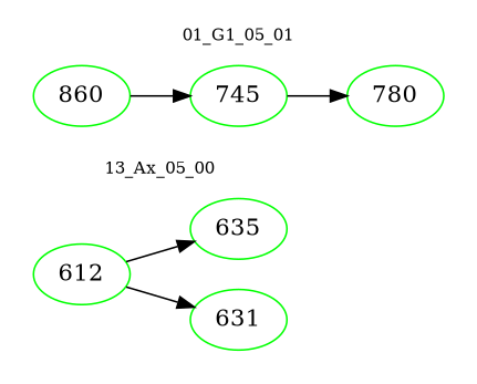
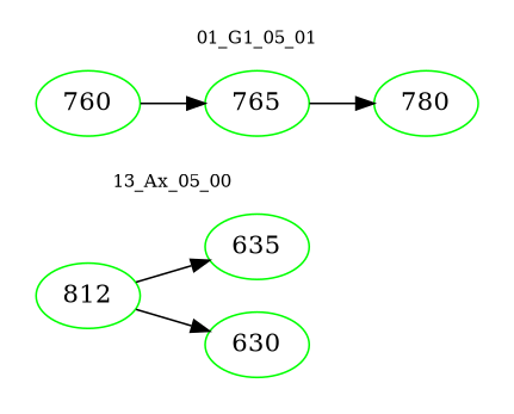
  digraph {
    rankdir=LR
    node [color=green]
    edge [color=black]
-   n1 [label=612]
-   n2 [label=631]
+   n1 [label=812]
+   n2 [label=630]
    n3 [label=635]
-   n4 [label=860]
+   n4 [label=760]
    n5 [label=780]
-   n6 [label=745]
+   n6 [label=765]
    subgraph cluster_1 {
      color=white
      fontsize=10
      label="13_Ax_05_00"
      n1
      n2
      n3
    }
    subgraph cluster_2 {
      color=white
      fontsize=10
      label="01_G1_05_01"
      n4
      n5
      n6
    }
    n1 -> n2
    n1 -> n3
    n4 -> n6
    n6 -> n5
  }
